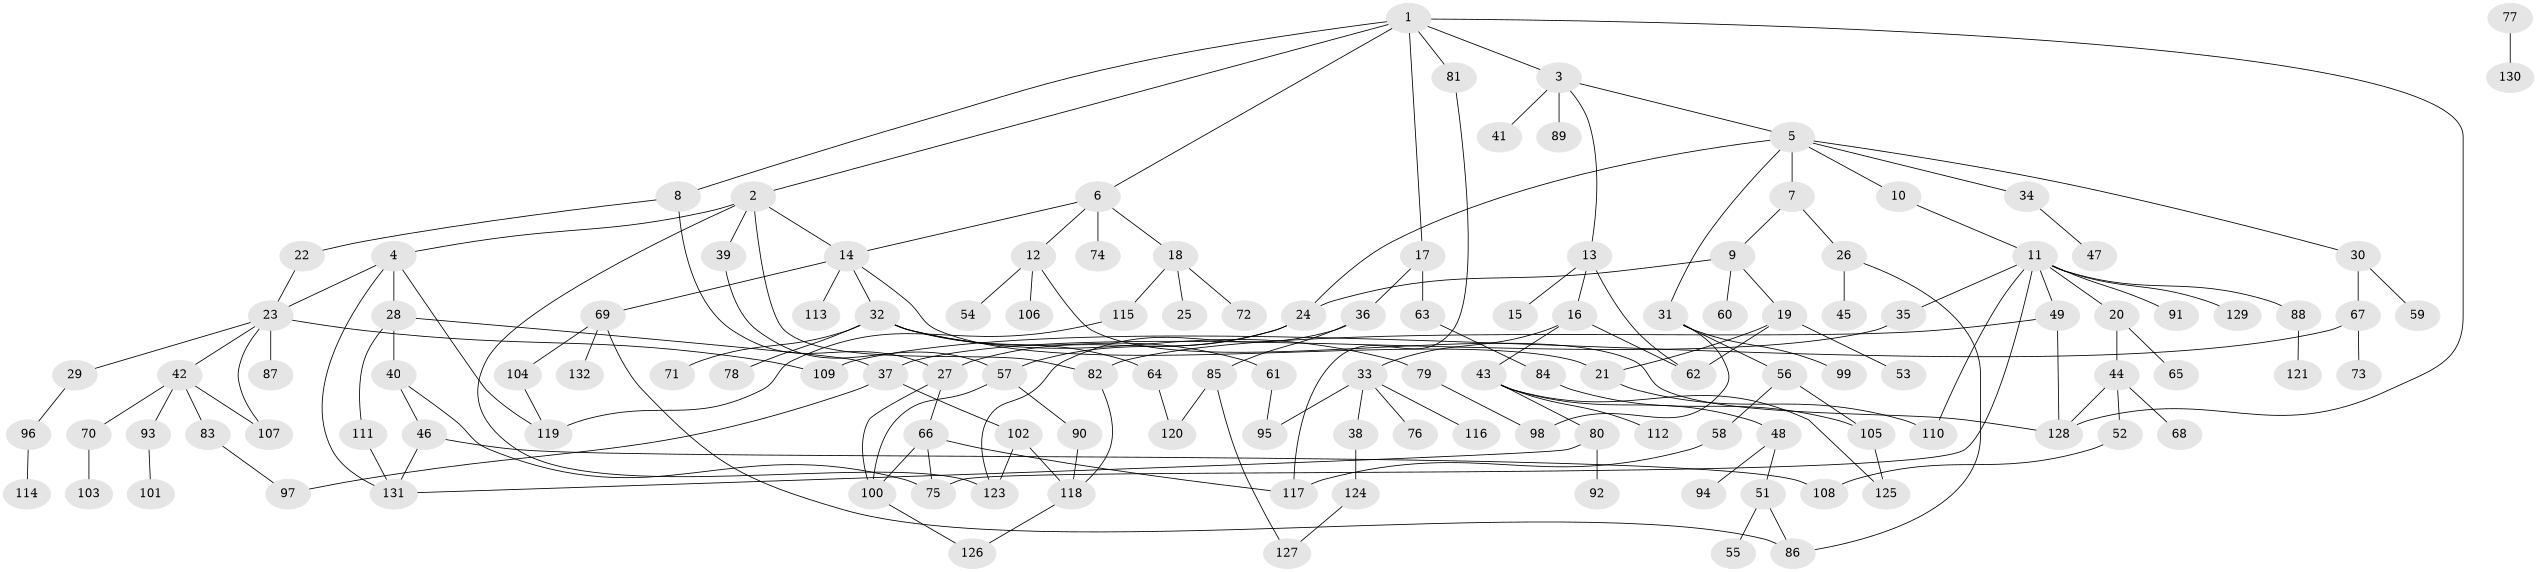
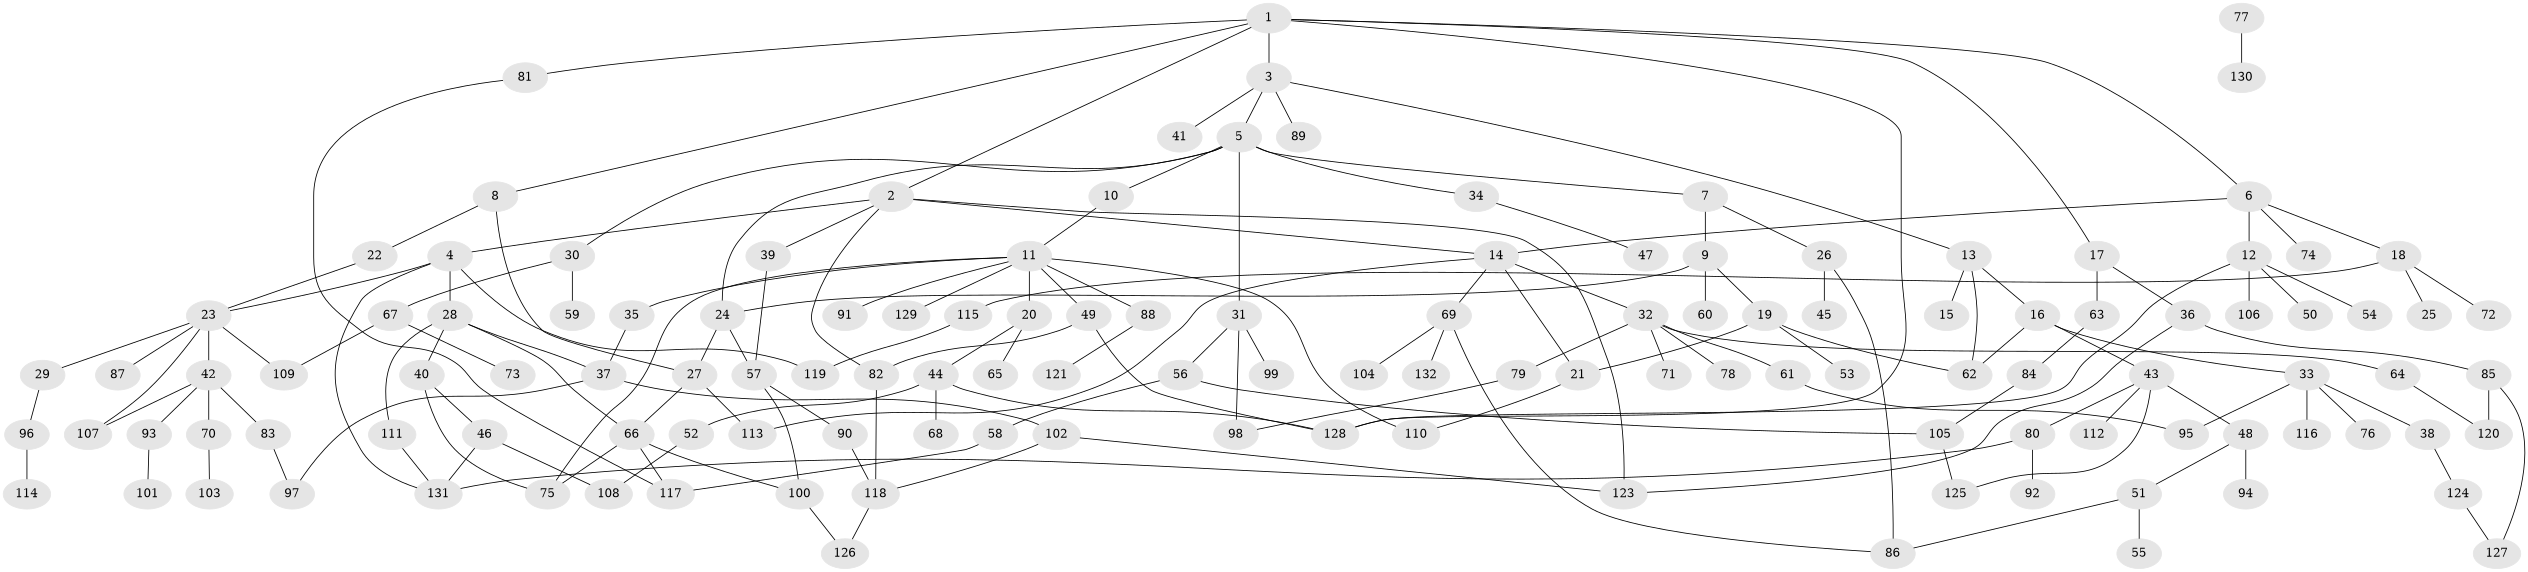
  graph {
    node [color=gray90 style=filled]
    1
    2
    3
    6
    8
    17
    81
    128
    4
    14
    39
    82
    123
    5
    13
    41
    89
    12
    18
    74
    22
    27
    36
    63
    117
    23
    28
    119
    131
    21
    32
    69
    113
    57
    118
    7
    10
    24
    30
    31
    34
    15
    16
    62
    29
    42
    87
    107
    109
    66
    37
    40
    111
    9
    26
    11
    59
    67
    56
    98
    99
    47
+   50
    54
    106
    25
    72
    115
    19
    60
    45
    86
    53
    20
    35
    49
    75
    88
    91
    110
    129
    44
    65
    121
    33
    43
    61
    64
    71
    78
    79
    104
    132
    38
    76
    95
    116
    48
    80
    112
    125
    77
    130
    85
    84
    52
    68
    96
    70
    83
    93
    90
    100
    97
    102
    46
    114
    73
    58
    105
    120
    124
    127
    108
    103
    101
    51
    94
    92
    55
    126
    1 -- 2
    1 -- 3
    1 -- 6
    1 -- 8
    1 -- 17
    1 -- 81
    1 -- 128
    2 -- 4
    2 -- 14
    2 -- 39
    2 -- 82
    2 -- 123
    3 -- 5
    3 -- 13
    3 -- 41
    3 -- 89
    6 -- 14
    6 -- 12
    6 -- 18
    6 -- 74
    8 -- 22
    8 -- 27
    17 -- 36
    17 -- 63
    81 -- 117
    4 -- 23
    4 -- 28
    4 -- 119
    4 -- 131
    14 -- 21
    14 -- 32
    14 -- 69
    14 -- 113
    39 -- 57
    82 -- 118
    5 -- 7
    5 -- 10
    5 -- 24
    5 -- 30
    5 -- 31
    5 -- 34
    13 -- 15
    13 -- 16
    13 -- 62
    12 -- 128
+   12 -- 50
    12 -- 54
    12 -- 106
    18 -- 25
    18 -- 72
    18 -- 115
    22 -- 23
-   27 -- 100
+   27 -- 113
    27 -- 66
    36 -- 123
    36 -- 85
    63 -- 84
    23 -- 29
    23 -- 42
    23 -- 87
    23 -- 107
    23 -- 109
+   28 -- 66
    28 -- 37
    28 -- 40
    28 -- 111
    21 -- 110
    32 -- 61
    32 -- 64
    32 -- 71
    32 -- 78
    32 -- 79
    69 -- 86
    69 -- 104
    69 -- 132
    57 -- 90
    57 -- 100
    118 -- 126
    7 -- 9
    7 -- 26
    10 -- 11
    24 -- 27
    24 -- 57
    30 -- 59
    30 -- 67
    31 -- 56
    31 -- 98
    31 -- 99
    34 -- 47
    16 -- 62
    16 -- 33
    16 -- 43
    29 -- 96
    42 -- 107
    42 -- 70
    42 -- 83
    42 -- 93
    66 -- 117
    66 -- 75
    66 -- 100
    37 -- 97
    37 -- 102
    40 -- 75
    40 -- 46
    111 -- 131
    9 -- 24
    9 -- 19
    9 -- 60
    26 -- 45
    26 -- 86
    11 -- 20
    11 -- 35
    11 -- 49
    11 -- 75
    11 -- 88
    11 -- 91
    11 -- 110
    11 -- 129
    67 -- 109
    67 -- 73
    56 -- 58
    56 -- 105
    115 -- 119
    19 -- 21
    19 -- 62
    19 -- 53
    20 -- 44
    20 -- 65
    35 -- 37
    49 -- 128
    49 -- 82
    88 -- 121
    44 -- 128
    44 -- 52
    44 -- 68
    33 -- 38
    33 -- 76
    33 -- 95
    33 -- 116
    43 -- 48
    43 -- 80
    43 -- 112
    43 -- 125
    61 -- 95
    64 -- 120
    79 -- 98
-   104 -- 119
    38 -- 124
    48 -- 51
    48 -- 94
    80 -- 131
    80 -- 92
    77 -- 130
    85 -- 120
    85 -- 127
    84 -- 105
    52 -- 108
    96 -- 114
    70 -- 103
    83 -- 97
    93 -- 101
    90 -- 118
    100 -- 126
    102 -- 123
    102 -- 118
    46 -- 131
    46 -- 108
    58 -- 117
    105 -- 125
    124 -- 127
    51 -- 86
    51 -- 55
  }
